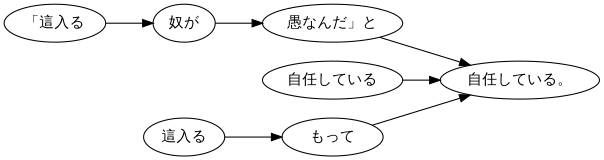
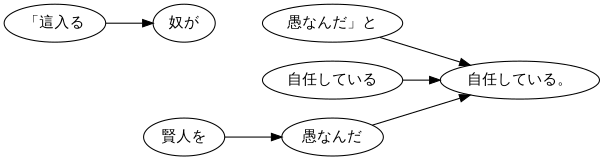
  digraph {
    rankdir=LR
    n1 [label="「這入る"]
    n2 [label="奴が"]
    n3 [label="愚なんだ」と"]
    n4 [label="自任している。"]
    n5 [label="自任している"]
-   n6 [label="這入る"]
-   n7 [label="もって"]
+   n6 [label="賢人を"]
+   n7 [label="愚なんだ"]
    n1 -> n2
-   n2 -> n3
    n3 -> n4
    n5 -> n4
    n6 -> n7
    n7 -> n4
  }
